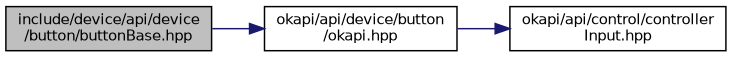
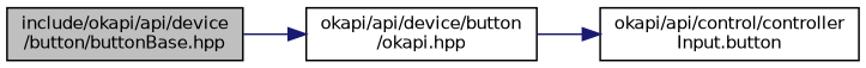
  digraph {
    rankdir=LR
    node [color=black fillcolor=white fontname=Helvetica fontsize=10 shape=record style=filled]
    edge [color=midnightblue fontname=Helvetica fontsize=10 labelfontname=Helvetica labelfontsize=10 style=solid]
-   n1 [fillcolor=grey75 fontcolor=black height=0.2 label="include/device/api/device\l/button/buttonBase.hpp" width=0.4]
+   n1 [fillcolor=grey75 fontcolor=black height=0.2 label="include/okapi/api/device\l/button/buttonBase.hpp" width=0.4]
    n2 [height=0.2 label="okapi/api/device/button\l/okapi.hpp" width=0.4]
-   n3 [height=0.2 label="okapi/api/control/controller\lInput.hpp" width=0.4]
+   n3 [height=0.2 label="okapi/api/control/controller\lInput.button" width=0.4]
    n1 -> n2
    n2 -> n3
  }
